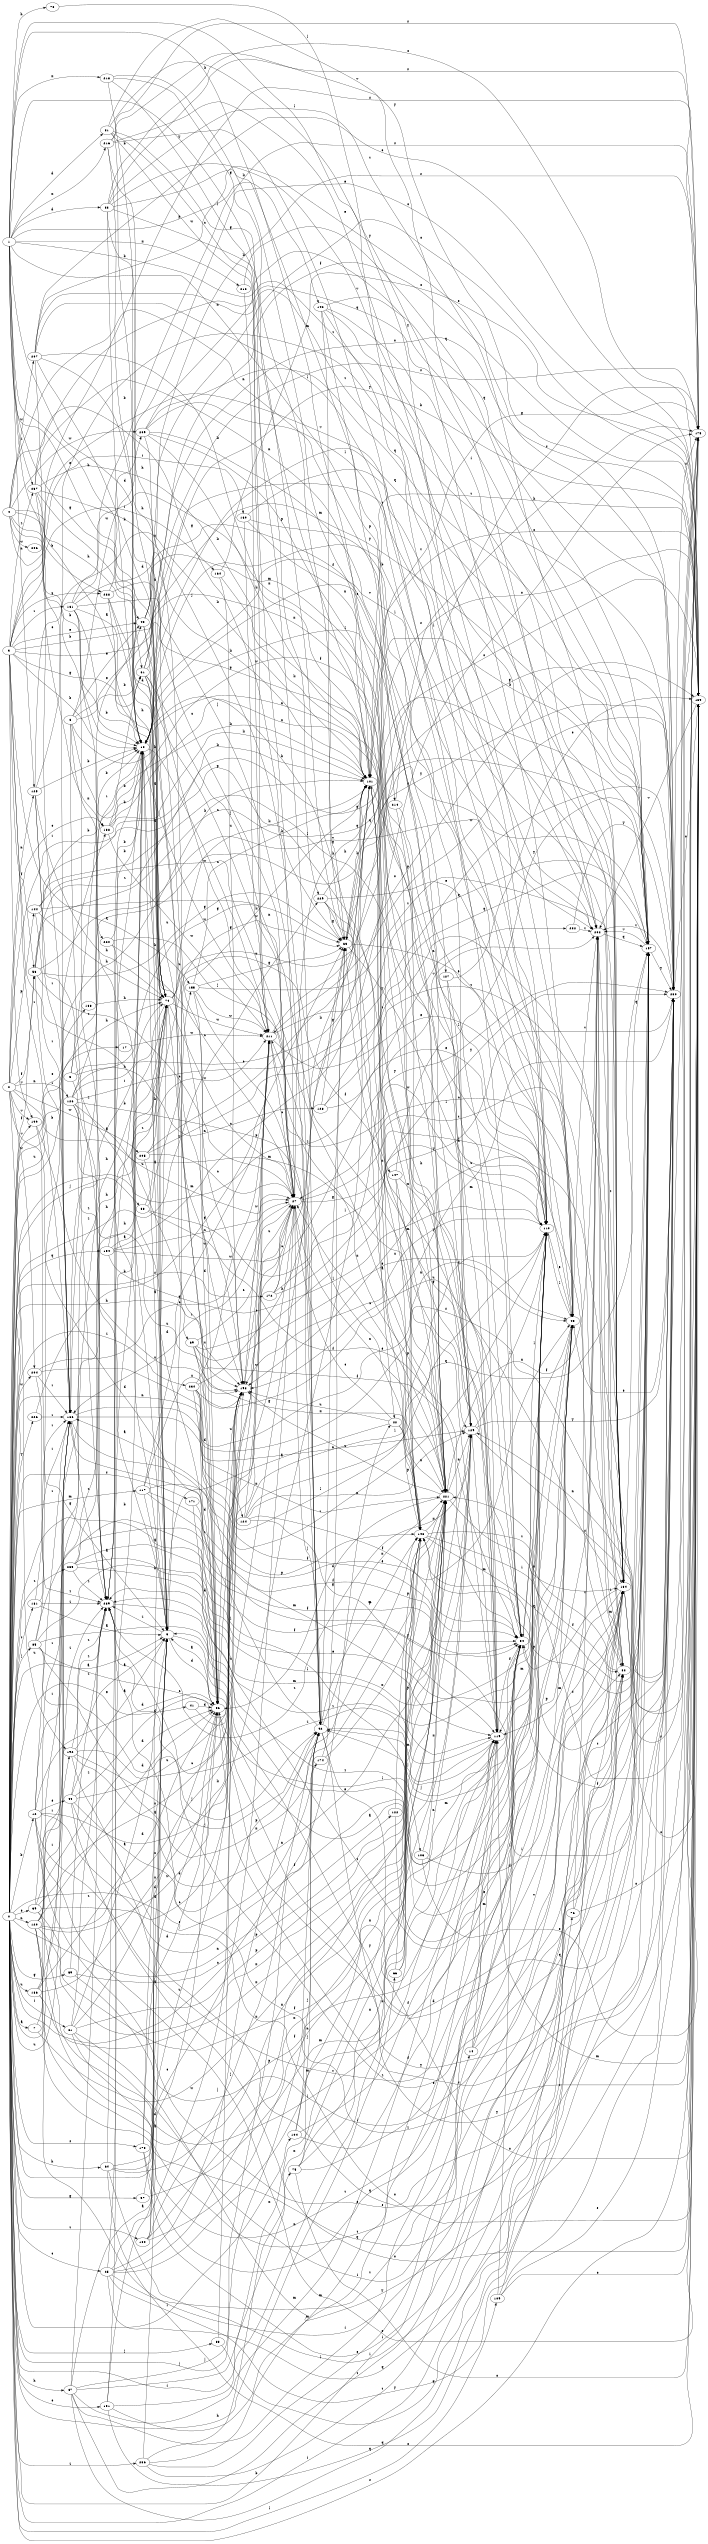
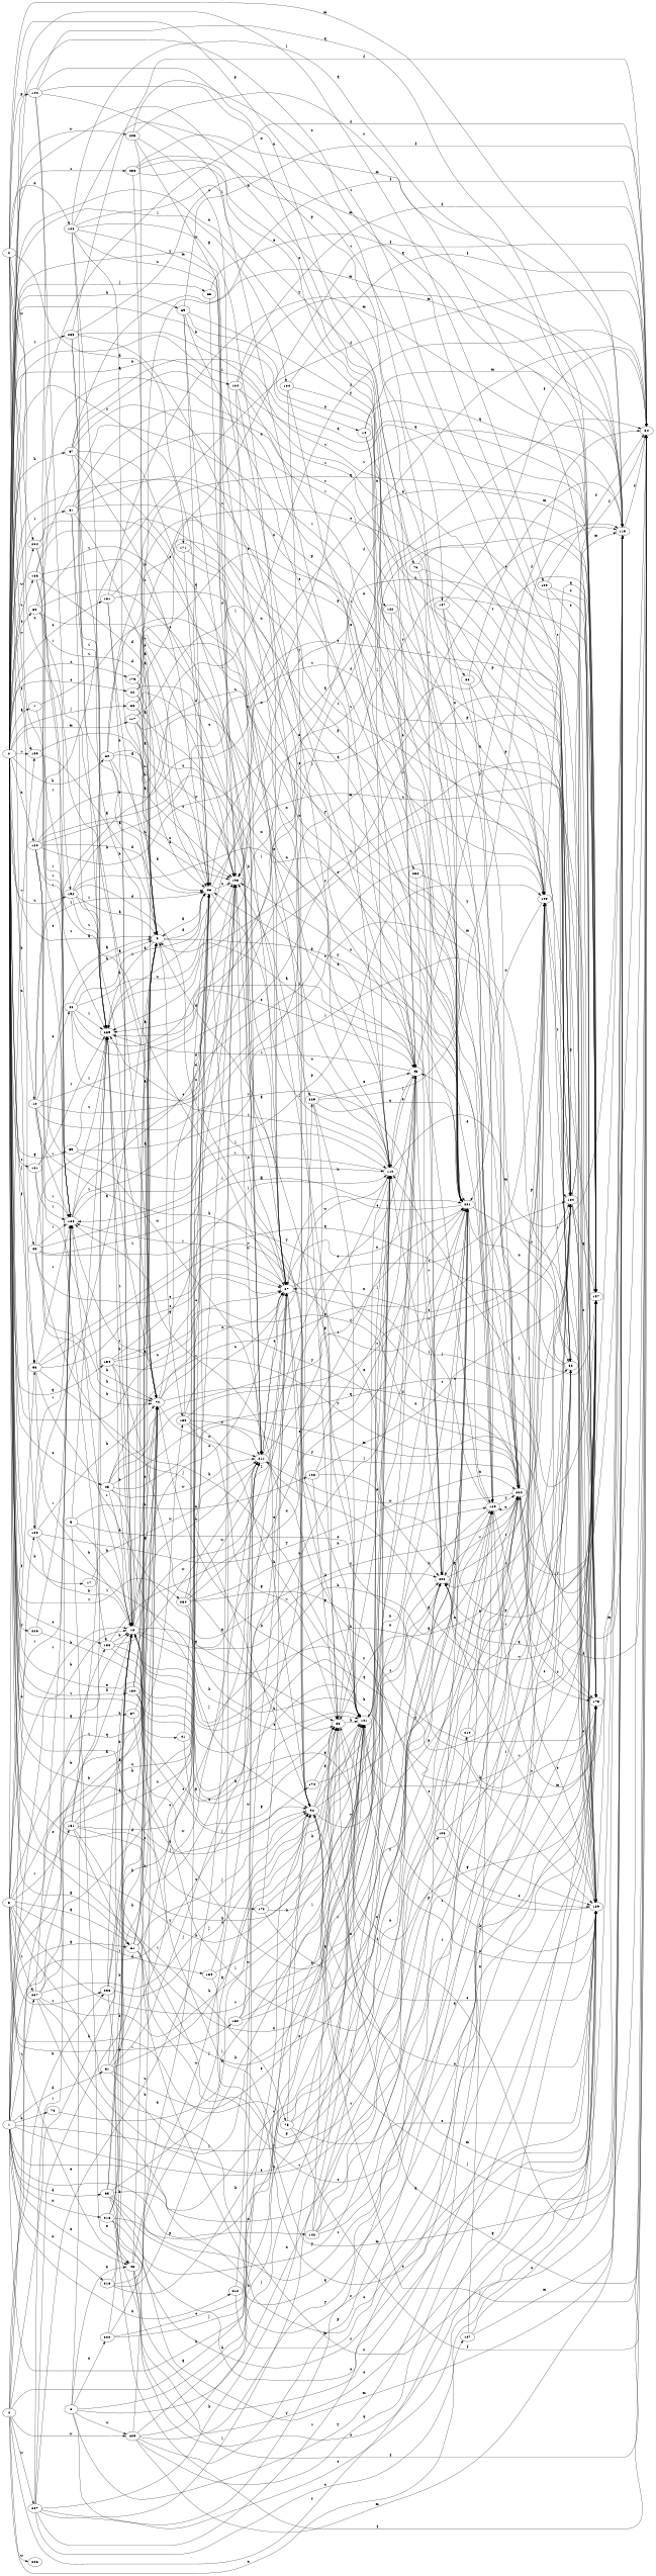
  strict digraph {
    rankdir=LR
    0
    7
    9
    12
    14
    17
    22
    25
    27
    39
    41
    53
    57
    59
    61
    64
    66
    67
    69
    75
    76
    81
    83
    85
    88
    92
    101
    103
    104
    109
    117
    120
    122
    124
    131
    138
    154
    171
    172
    173
    174
    175
    180
    181
    186
-   188
    192
    199
    204
    226
    229
    232
    234
    235
    236
    166
    221
    36
    155
    239
    230
    74
    202
    139
    44
    54
    110
    119
    157
    211
    148
    193
    18
    184
    82
    63
    129
    45
    1
    31
    33
    43
    73
    125
    142
    212
    214
    216
    218
    237
    2
    126
    144
    147
    205
    3
    160
    161
    164
    238
    4
    127
    206
    207
    209
    5
    128
    6
    220
    0 -> 7 [label=a]
    0 -> 9 [label=a]
    0 -> 12 [label=b]
    0 -> 14 [label=b]
    0 -> 17 [label=b]
    0 -> 22 [label=c]
    0 -> 25 [label=c]
    0 -> 27 [label=c]
    0 -> 39 [label=e]
    0 -> 41 [label=e]
    0 -> 53 [label=f]
    0 -> 57 [label=g]
    0 -> 59 [label=g]
    0 -> 61 [label=g]
    0 -> 64 [label=h]
    0 -> 66 [label=h]
    0 -> 67 [label=h]
    0 -> 69 [label=h]
    0 -> 75 [label=i]
    0 -> 76 [label=i]
    0 -> 81 [label=i]
    0 -> 83 [label=j]
    0 -> 85 [label=j]
    0 -> 88 [label=j]
    0 -> 92 [label=j]
    0 -> 101 [label=k]
    0 -> 103 [label=l]
    0 -> 104 [label=l]
    0 -> 109 [label=l]
    0 -> 117 [label=m]
    0 -> 120 [label=n]
    0 -> 122 [label=n]
    0 -> 124 [label=n]
    0 -> 131 [label=o]
    0 -> 138 [label=o]
    0 -> 154 [label=q]
    0 -> 171 [label=s]
    0 -> 172 [label=s]
    0 -> 173 [label=s]
    0 -> 174 [label=s]
    0 -> 175 [label=s]
    0 -> 180 [label=t]
    0 -> 181 [label=t]
    0 -> 186 [label=u]
-   0 -> 188 [label=u]
    0 -> 192 [label=u]
    0 -> 199 [label=v]
    0 -> 204 [label=w]
    0 -> 226 [label=y]
    0 -> 229 [label=y]
    0 -> 232 [label=z]
    0 -> 234 [label=z]
    0 -> 235 [label=z]
    0 -> 236 [label=z]
    7 -> 166 [label=r]
    7 -> 221 [label=x]
    9 -> 36 [label=d]
    9 -> 155 [label=q]
    9 -> 239 [label=z]
    9 -> 230 [label=y]
    12 -> 101 [label=k]
    12 -> 175 [label=s]
    12 -> 166 [label=r]
    12 -> 36 [label=d]
    12 -> 74 [label=h]
    12 -> 202 [label=v]
    12 -> 139 [label=o]
    12 -> 44 [label=e]
    12 -> 54 [label=f]
    14 -> 202 [label=v]
    14 -> 110 [label=l]
    14 -> 119 [label=m]
    14 -> 157 [label=q]
    17 -> 211 [label=w]
    22 -> 9 [label=a]
    22 -> 27 [label=c]
    22 -> 221 [label=x]
    22 -> 148 [label=p]
    22 -> 193 [label=u]
    25 -> 92 [label=j]
    25 -> 230 [label=y]
    25 -> 119 [label=m]
    25 -> 157 [label=q]
    25 -> 211 [label=w]
    25 -> 148 [label=p]
    25 -> 18 [label=b]
    25 -> 184 [label=t]
    27 -> 92 [label=j]
    27 -> 101 [label=k]
    27 -> 166 [label=r]
    27 -> 221 [label=x]
    27 -> 193 [label=u]
    27 -> 184 [label=t]
    27 -> 82 [label=i]
    39 -> 27 [label=c]
    39 -> 166 [label=r]
    39 -> 36 [label=d]
    39 -> 54 [label=f]
    39 -> 110 [label=l]
    39 -> 193 [label=u]
    41 -> 36 [label=d]
    41 -> 63 [label=g]
    53 -> 27 [label=c]
    53 -> 101 [label=k]
    53 -> 166 [label=r]
    53 -> 202 [label=v]
    53 -> 157 [label=q]
    53 -> 18 [label=b]
    53 -> 63 [label=g]
    57 -> 9 [label=a]
    57 -> 119 [label=m]
    59 -> 239 [label=z]
    59 -> 148 [label=p]
    59 -> 82 [label=i]
    61 -> 9 [label=a]
    61 -> 27 [label=c]
    61 -> 92 [label=j]
    61 -> 221 [label=x]
    61 -> 74 [label=h]
    61 -> 139 [label=o]
    61 -> 184 [label=t]
    64 -> 221 [label=x]
    64 -> 36 [label=d]
    64 -> 139 [label=o]
    64 -> 193 [label=u]
    64 -> 18 [label=b]
    64 -> 82 [label=i]
    66 -> 119 [label=m]
    66 -> 148 [label=p]
    66 -> 129 [label=n]
    67 -> 92 [label=j]
    67 -> 221 [label=x]
    67 -> 36 [label=d]
    67 -> 239 [label=z]
    67 -> 110 [label=l]
    67 -> 119 [label=m]
    67 -> 157 [label=q]
    67 -> 184 [label=t]
    69 -> 27 [label=c]
    69 -> 221 [label=x]
    69 -> 36 [label=d]
    69 -> 230 [label=y]
    69 -> 54 [label=f]
    69 -> 45 [label=e]
    75 -> 92 [label=j]
    75 -> 221 [label=x]
    75 -> 139 [label=o]
    75 -> 54 [label=f]
    75 -> 129 [label=n]
    76 -> 202 [label=v]
    76 -> 139 [label=o]
    76 -> 184 [label=t]
    81 -> 9 [label=a]
    81 -> 36 [label=d]
    81 -> 239 [label=z]
    81 -> 230 [label=y]
    81 -> 148 [label=p]
    81 -> 184 [label=t]
    81 -> 82 [label=i]
    83 -> 157 [label=q]
    83 -> 193 [label=u]
    85 -> 27 [label=c]
    85 -> 92 [label=j]
    85 -> 166 [label=r]
    85 -> 221 [label=x]
    85 -> 230 [label=y]
    85 -> 54 [label=f]
    85 -> 110 [label=l]
    88 -> 101 [label=k]
    88 -> 74 [label=h]
    88 -> 54 [label=f]
    88 -> 110 [label=l]
    92 -> 166 [label=r]
    92 -> 221 [label=x]
    92 -> 230 [label=y]
    92 -> 139 [label=o]
    92 -> 119 [label=m]
    92 -> 148 [label=p]
    92 -> 63 [label=g]
-   101 -> 22 [label=a]
+   101 -> 9 [label=a]
    101 -> 221 [label=x]
    101 -> 139 [label=o]
    101 -> 110 [label=l]
    103 -> 221 [label=x]
    103 -> 139 [label=o]
    103 -> 82 [label=i]
    104 -> 92 [label=j]
    104 -> 221 [label=x]
    104 -> 54 [label=f]
    104 -> 45 [label=e]
    109 -> 175 [label=s]
    109 -> 139 [label=o]
    109 -> 54 [label=f]
    109 -> 184 [label=t]
    117 -> 9 [label=a]
    117 -> 230 [label=y]
    117 -> 54 [label=f]
    117 -> 211 [label=w]
    117 -> 148 [label=p]
    117 -> 193 [label=u]
    120 -> 166 [label=r]
    120 -> 221 [label=x]
    120 -> 36 [label=d]
    120 -> 239 [label=z]
    120 -> 74 [label=h]
    120 -> 54 [label=f]
    120 -> 157 [label=q]
    120 -> 211 [label=w]
    120 -> 193 [label=u]
    120 -> 184 [label=t]
    122 -> 148 [label=p]
    122 -> 45 [label=e]
    124 -> 54 [label=f]
    124 -> 110 [label=l]
    124 -> 119 [label=m]
    124 -> 157 [label=q]
    124 -> 211 [label=w]
    124 -> 129 [label=n]
    131 -> 9 [label=a]
    131 -> 119 [label=m]
    131 -> 157 [label=q]
    131 -> 18 [label=b]
    131 -> 129 [label=n]
    138 -> 101 [label=k]
    138 -> 221 [label=x]
    138 -> 54 [label=f]
    138 -> 211 [label=w]
    138 -> 18 [label=b]
    154 -> 27 [label=c]
    154 -> 175 [label=s]
    154 -> 230 [label=y]
    154 -> 110 [label=l]
    154 -> 18 [label=b]
    154 -> 63 [label=g]
    171 -> 36 [label=d]
    171 -> 45 [label=e]
    172 -> 27 [label=c]
    172 -> 101 [label=k]
    172 -> 230 [label=y]
    172 -> 202 [label=v]
    173 -> 9 [label=a]
    173 -> 36 [label=d]
    173 -> 82 [label=i]
    173 -> 45 [label=e]
    174 -> 221 [label=x]
    174 -> 63 [label=g]
    175 -> 63 [label=g]
    180 -> 9 [label=a]
    180 -> 92 [label=j]
    180 -> 221 [label=x]
    180 -> 74 [label=h]
    180 -> 129 [label=n]
    181 -> 9 [label=a]
    181 -> 166 [label=r]
    181 -> 239 [label=z]
    181 -> 74 [label=h]
    186 -> 166 [label=r]
    186 -> 221 [label=x]
    186 -> 36 [label=d]
    186 -> 74 [label=h]
    186 -> 193 [label=u]
    186 -> 82 [label=i]
-   188 -> 74 [label=h]
    192 -> 9 [label=a]
    192 -> 27 [label=c]
    192 -> 92 [label=j]
    192 -> 239 [label=z]
    192 -> 139 [label=o]
    192 -> 129 [label=n]
    199 -> 9 [label=a]
    199 -> 193 [label=u]
    204 -> 27 [label=c]
    204 -> 166 [label=r]
    204 -> 221 [label=x]
    204 -> 239 [label=z]
    226 -> 166 [label=r]
    226 -> 63 [label=g]
    229 -> 101 [label=k]
    229 -> 221 [label=x]
    229 -> 119 [label=m]
    229 -> 63 [label=g]
    229 -> 45 [label=e]
    232 -> 230 [label=y]
    232 -> 202 [label=v]
    234 -> 101 [label=k]
    234 -> 175 [label=s]
    234 -> 36 [label=d]
    234 -> 230 [label=y]
    234 -> 211 [label=w]
    234 -> 129 [label=n]
    234 -> 45 [label=e]
    235 -> 239 [label=z]
    235 -> 74 [label=h]
    235 -> 54 [label=f]
    235 -> 119 [label=m]
    235 -> 184 [label=t]
    235 -> 45 [label=e]
    236 -> 9 [label=a]
    236 -> 221 [label=x]
    236 -> 119 [label=m]
    236 -> 184 [label=t]
    236 -> 45 [label=e]
    166 -> 239 [label=z]
    166 -> 54 [label=f]
    166 -> 110 [label=l]
    166 -> 119 [label=m]
    221 -> 27 [label=c]
    221 -> 175 [label=s]
    221 -> 36 [label=d]
    221 -> 193 [label=u]
    221 -> 129 [label=n]
    36 -> 9 [label=a]
    36 -> 27 [label=c]
    36 -> 175 [label=s]
    36 -> 110 [label=l]
    36 -> 193 [label=u]
    155 -> 27 [label=c]
    155 -> 101 [label=k]
    155 -> 36 [label=d]
    155 -> 211 [label=w]
    155 -> 184 [label=t]
    155 -> 63 [label=g]
    239 -> 18 [label=b]
    239 -> 45 [label=e]
    230 -> 175 [label=s]
    230 -> 202 [label=v]
    230 -> 139 [label=o]
    230 -> 54 [label=f]
    230 -> 211 [label=w]
    230 -> 148 [label=p]
    230 -> 63 [label=g]
    230 -> 129 [label=n]
    230 -> 45 [label=e]
    74 -> 27 [label=c]
    74 -> 101 [label=k]
    74 -> 166 [label=r]
    74 -> 239 [label=z]
    74 -> 230 [label=y]
    74 -> 54 [label=f]
    74 -> 211 [label=w]
    74 -> 193 [label=u]
    202 -> 221 [label=x]
    202 -> 157 [label=q]
    202 -> 184 [label=t]
    202 -> 82 [label=i]
    139 -> 101 [label=k]
    139 -> 239 [label=z]
    139 -> 202 [label=v]
    139 -> 119 [label=m]
    139 -> 193 [label=u]
    139 -> 18 [label=b]
    44 -> 9 [label=a]
    44 -> 36 [label=d]
    44 -> 239 [label=z]
    44 -> 139 [label=o]
    44 -> 157 [label=q]
    44 -> 148 [label=p]
    44 -> 193 [label=u]
    54 -> 92 [label=j]
    54 -> 110 [label=l]
    54 -> 63 [label=g]
    110 -> 166 [label=r]
    110 -> 239 [label=z]
    110 -> 119 [label=m]
    110 -> 211 [label=w]
    110 -> 193 [label=u]
    110 -> 45 [label=e]
    119 -> 92 [label=j]
    119 -> 239 [label=z]
    119 -> 54 [label=f]
    157 -> 101 [label=k]
    157 -> 36 [label=d]
    157 -> 239 [label=z]
    157 -> 230 [label=y]
    157 -> 202 [label=v]
    157 -> 148 [label=p]
    211 -> 27 [label=c]
    211 -> 221 [label=x]
    211 -> 139 [label=o]
    211 -> 157 [label=q]
    211 -> 45 [label=e]
    148 -> 221 [label=x]
    148 -> 157 [label=q]
    148 -> 18 [label=b]
    148 -> 184 [label=t]
    148 -> 82 [label=i]
    193 -> 211 [label=w]
    18 -> 9 [label=a]
    18 -> 27 [label=c]
    18 -> 175 [label=s]
    18 -> 166 [label=r]
    18 -> 239 [label=z]
    18 -> 74 [label=h]
    18 -> 202 [label=v]
    18 -> 110 [label=l]
    18 -> 157 [label=q]
    18 -> 211 [label=w]
    18 -> 45 [label=e]
    184 -> 175 [label=s]
    184 -> 139 [label=o]
    184 -> 54 [label=f]
    184 -> 119 [label=m]
    184 -> 157 [label=q]
    184 -> 193 [label=u]
    82 -> 27 [label=c]
    82 -> 221 [label=x]
-   82 -> 202 [label=m]
+   82 -> 202 [label=v]
    82 -> 18 [label=b]
    63 -> 101 [label=k]
    63 -> 139 [label=o]
    63 -> 110 [label=l]
    63 -> 45 [label=e]
    129 -> 101 [label=k]
    129 -> 175 [label=s]
    129 -> 239 [label=z]
    129 -> 230 [label=y]
    129 -> 110 [label=l]
    129 -> 119 [label=m]
    45 -> 9 [label=a]
    45 -> 239 [label=z]
    45 -> 202 [label=v]
    45 -> 54 [label=f]
    45 -> 110 [label=l]
    1 -> 61 [label=g]
    1 -> 101 [label=k]
    1 -> 229 [label=y]
    1 -> 36 [label=d]
    1 -> 74 [label=h]
    1 -> 110 [label=l]
    1 -> 18 [label=b]
    1 -> 184 [label=t]
    1 -> 31 [label=d]
    1 -> 33 [label=d]
    1 -> 43 [label=e]
    1 -> 73 [label=h]
    1 -> 125 [label=n]
    1 -> 142 [label=p]
    1 -> 212 [label=x]
    1 -> 214 [label=x]
    1 -> 216 [label=x]
    1 -> 218 [label=x]
    1 -> 237 [label=z]
    31 -> 27 [label=c]
    31 -> 202 [label=v]
    31 -> 211 [label=w]
    31 -> 18 [label=b]
    31 -> 63 [label=g]
    31 -> 45 [label=e]
    33 -> 101 [label=k]
    33 -> 175 [label=s]
    33 -> 74 [label=h]
    33 -> 202 [label=v]
    33 -> 139 [label=o]
    33 -> 119 [label=m]
    33 -> 18 [label=b]
    33 -> 184 [label=t]
    43 -> 9 [label=a]
    43 -> 175 [label=s]
    43 -> 139 [label=o]
    43 -> 54 [label=f]
    43 -> 211 [label=w]
    73 -> 110 [label=l]
    125 -> 9 [label=a]
    125 -> 101 [label=k]
    125 -> 166 [label=r]
    125 -> 230 [label=y]
    125 -> 74 [label=h]
    125 -> 18 [label=b]
    142 -> 110 [label=l]
    142 -> 157 [label=q]
    142 -> 148 [label=p]
    142 -> 184 [label=t]
    142 -> 82 [label=i]
    142 -> 63 [label=g]
    212 -> 157 [label=q]
    212 -> 211 [label=w]
    214 -> 175 [label=s]
    214 -> 148 [label=p]
    214 -> 129 [label=n]
    216 -> 175 [label=s]
    216 -> 230 [label=y]
    216 -> 74 [label=h]
    216 -> 54 [label=f]
    216 -> 18 [label=b]
    216 -> 45 [label=e]
    218 -> 92 [label=j]
    218 -> 101 [label=k]
    218 -> 18 [label=b]
    218 -> 63 [label=g]
    237 -> 9 [label=a]
    237 -> 92 [label=j]
    237 -> 101 [label=k]
    237 -> 166 [label=r]
    237 -> 36 [label=d]
    237 -> 157 [label=q]
    237 -> 129 [label=n]
    2 -> 53 [label=f]
    2 -> 138 [label=o]
    2 -> 192 [label=u]
    2 -> 199 [label=v]
    2 -> 204 [label=w]
    2 -> 36 [label=d]
    2 -> 119 [label=m]
    2 -> 125 [label=n]
    2 -> 126 [label=n]
    2 -> 144 [label=p]
    2 -> 147 [label=p]
    2 -> 205 [label=w]
    126 -> 9 [label=a]
    126 -> 27 [label=m]
    126 -> 239 [label=z]
    126 -> 230 [label=y]
    126 -> 74 [label=h]
    126 -> 157 [label=q]
    126 -> 148 [label=p]
    126 -> 193 [label=u]
    126 -> 63 [label=g]
    144 -> 166 [label=r]
    144 -> 221 [label=x]
    144 -> 74 [label=h]
    144 -> 110 [label=l]
    144 -> 157 [label=q]
    144 -> 129 [label=n]
    147 -> 221 [label=x]
    147 -> 230 [label=y]
    147 -> 54 [label=f]
    147 -> 148 [label=p]
    205 -> 9 [label=a]
    205 -> 27 [label=c]
    205 -> 175 [label=s]
    205 -> 211 [label=w]
    205 -> 184 [label=t]
    3 -> 53 [label=f]
    3 -> 61 [label=g]
    3 -> 199 [label=v]
    3 -> 166 [label=r]
    3 -> 155 [label=q]
    3 -> 202 [label=v]
    3 -> 119 [label=m]
    3 -> 148 [label=p]
    3 -> 193 [label=u]
    3 -> 18 [label=b]
    3 -> 43 [label=e]
    3 -> 237 [label=z]
    3 -> 160 [label=r]
    3 -> 161 [label=r]
    3 -> 164 [label=r]
    3 -> 238 [label=z]
    160 -> 221 [label=x]
    160 -> 202 [label=v]
    160 -> 110 [label=l]
    160 -> 211 [label=w]
    161 -> 9 [label=a]
    161 -> 27 [label=c]
    161 -> 101 [label=k]
    161 -> 175 [label=s]
    161 -> 221 [label=x]
    161 -> 239 [label=z]
    161 -> 193 [label=u]
    161 -> 18 [label=b]
    164 -> 101 [label=k]
    164 -> 139 [label=o]
    164 -> 193 [label=u]
    238 -> 92 [label=j]
    238 -> 74 [label=h]
    238 -> 139 [label=o]
    238 -> 193 [label=u]
    238 -> 18 [label=b]
    4 -> 138 [label=o]
    4 -> 175 [label=s]
    4 -> 74 [label=h]
    4 -> 18 [label=b]
    4 -> 63 [label=g]
    4 -> 238 [label=b]
    4 -> 127 [label=n]
    4 -> 206 [label=w]
    4 -> 207 [label=w]
    4 -> 209 [label=w]
    127 -> 139 [label=o]
    127 -> 119 [label=m]
    127 -> 129 [label=n]
    207 -> 101 [label=k]
    207 -> 166 [label=r]
    207 -> 36 [label=d]
    207 -> 230 [label=y]
    207 -> 139 [label=o]
    207 -> 110 [label=l]
    207 -> 193 [label=u]
    207 -> 184 [label=t]
    209 -> 101 [label=k]
    209 -> 230 [label=y]
    209 -> 74 [label=h]
    209 -> 110 [label=l]
    209 -> 119 [label=m]
    209 -> 157 [label=q]
    209 -> 148 [label=p]
    5 -> 239 [label=z]
    5 -> 139 [label=o]
    5 -> 18 [label=b]
    5 -> 43 [label=e]
    5 -> 128 [label=n]
    128 -> 157 [label=q]
    128 -> 184 [label=t]
    128 -> 63 [label=g]
    128 -> 45 [label=e]
    6 -> 101 [label=k]
    6 -> 239 [label=z]
    6 -> 139 [label=o]
    6 -> 157 [label=y]
    6 -> 129 [label=n]
    6 -> 43 [label=e]
    6 -> 209 [label=w]
    6 -> 220 [label=x]
    220 -> 27 [label=c]
    220 -> 92 [label=j]
    220 -> 36 [label=d]
    220 -> 18 [label=b]
  }
